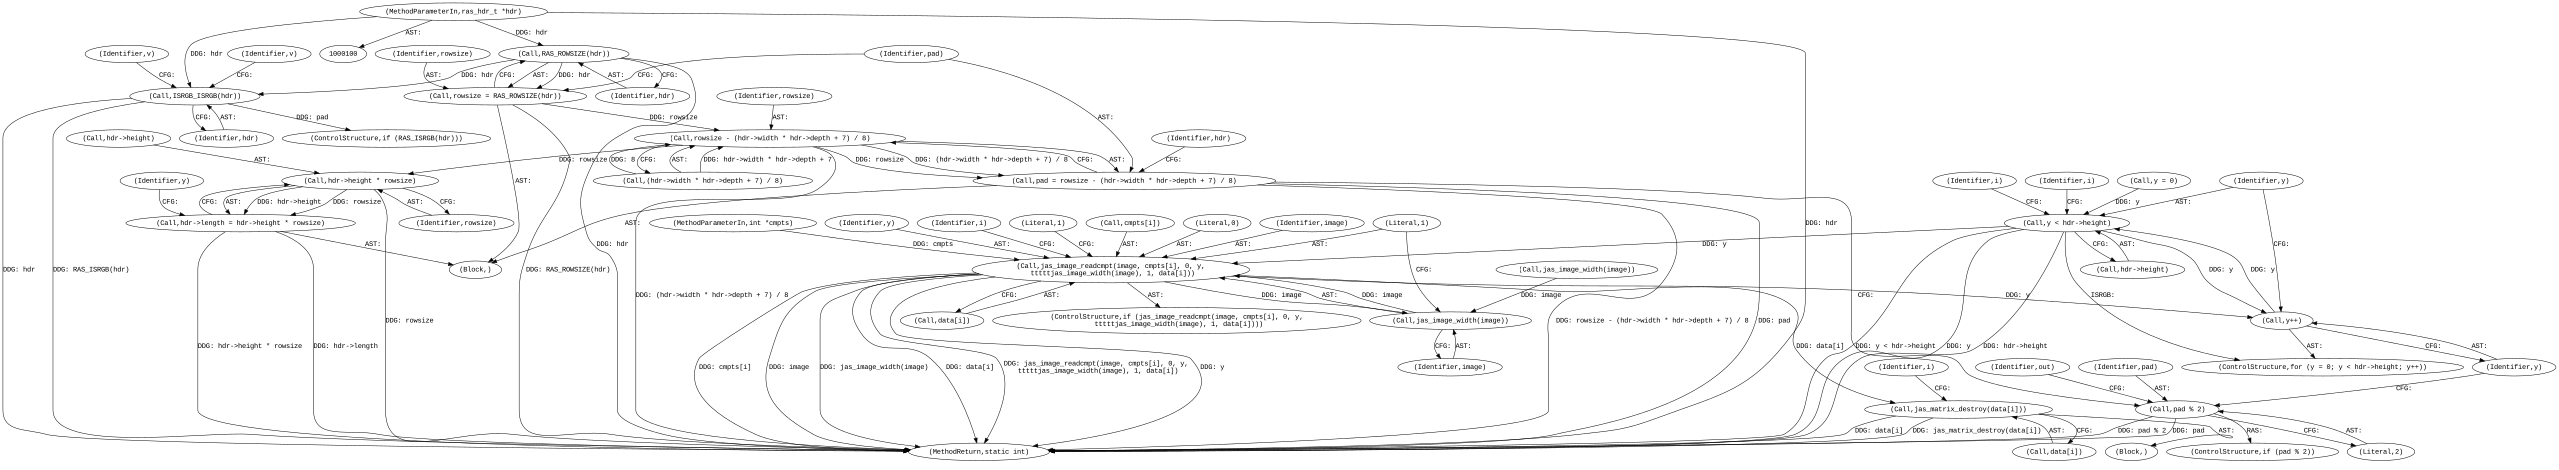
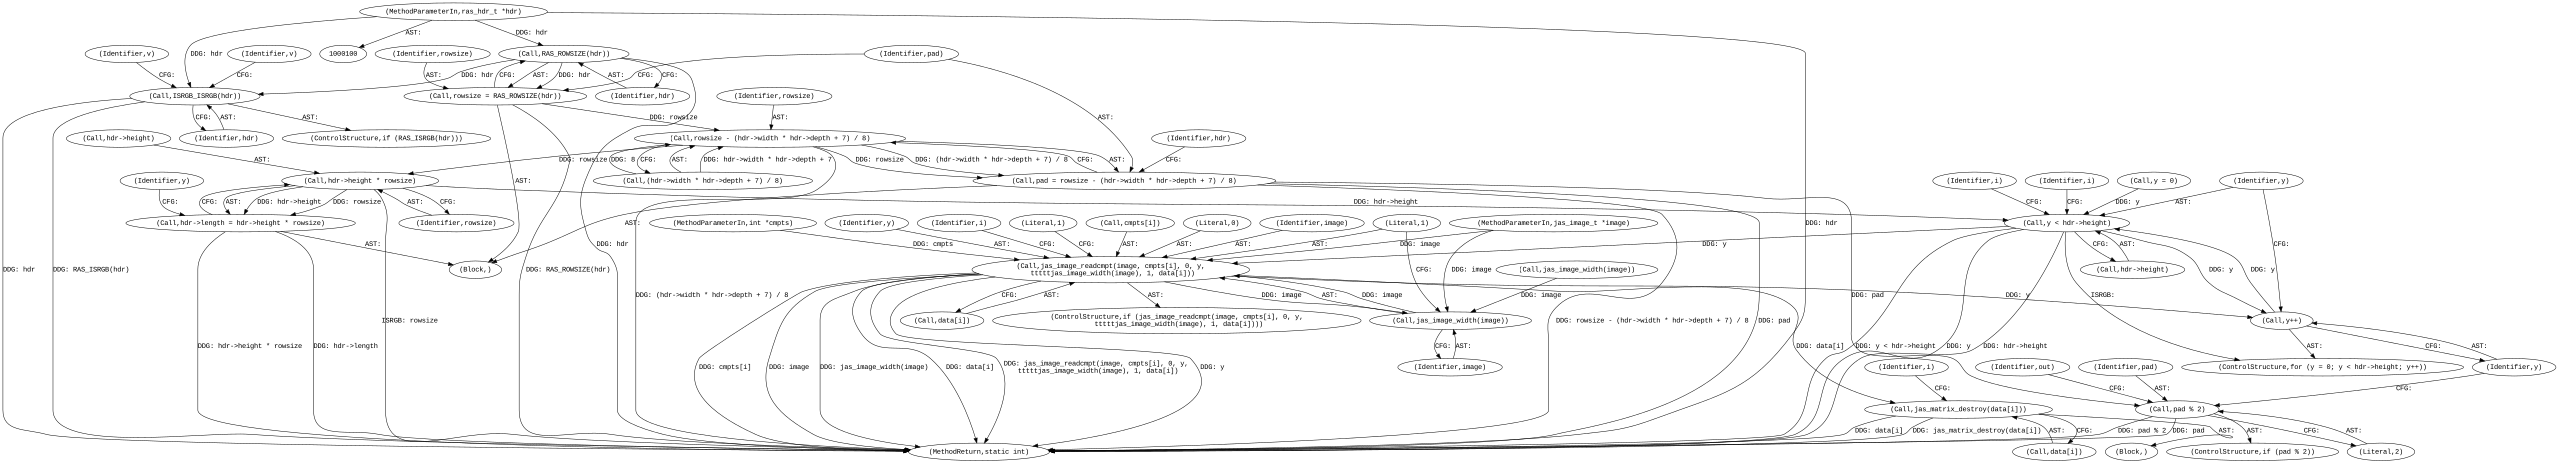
  digraph {
    fontname="Liberation Mono"
    node [fontname="Liberation Mono"]
    edge [fontname="Liberation Mono"]
    n1 [label="(Call,RAS_ROWSIZE(hdr))"]
    n2 [label="(Call,rowsize = RAS_ROWSIZE(hdr))"]
    n3 [label="(Call,ISRGB_ISRGB(hdr))"]
    n4 [label="(MethodReturn,static int)"]
    n5 [label="(Identifier,hdr)"]
    n6 [label="(Call,rowsize - (hdr->width * hdr->depth + 7) / 8)"]
    n7 [label="(Block,)"]
    n8 [label="(Identifier,hdr)"]
    n9 [label="(ControlStructure,if (RAS_ISRGB(hdr)))"]
    n10 [label="(MethodParameterIn,ras_hdr_t *hdr)"]
    1000100
    n12 [label="(Call,pad = rowsize - (hdr->width * hdr->depth + 7) / 8)"]
    n13 [label="(Call,hdr->height * rowsize)"]
    n14 [label="(Call,(hdr->width * hdr->depth + 7) / 8)"]
    n15 [label="(Call,pad % 2)"]
    n16 [label="(Call,hdr->length = hdr->height * rowsize)"]
    n17 [label="(Call,y < hdr->height)"]
    n18 [label="(Identifier,rowsize)"]
    n19 [label="(ControlStructure,if (pad % 2))"]
    n20 [label="(Literal,2)"]
    n21 [label="(Call,y++)"]
    n22 [label="(Call,jas_image_readcmpt(image, cmpts[i], 0, y,\n \t\t\t\t\tjas_image_width(image), 1, data[i]))"]
    n23 [label="(Call,hdr->height)"]
    n24 [label="(ControlStructure,for (y = 0; y < hdr->height; y++))"]
    n25 [label="(Identifier,y)"]
    n26 [label="(Call,jas_image_width(image))"]
    n27 [label="(Call,jas_matrix_destroy(data[i]))"]
    n28 [label="(Call,data[i])"]
    n29 [label="(ControlStructure,if (jas_image_readcmpt(image, cmpts[i], 0, y,\n \t\t\t\t\tjas_image_width(image), 1, data[i])))"]
    n30 [label="(Identifier,image)"]
    n31 [label="(Block,)"]
    n32 [label="(Call,data[i])"]
    n33 [label="(Literal,1)"]
    n34 [label="(Call,hdr->height)"]
    n35 [label="(MethodParameterIn,int *cmpts)"]
    n36 [label="(Identifier,out)"]
    n37 [label="(Identifier,y)"]
    n38 [label="(Identifier,i)"]
    n39 [label="(Identifier,pad)"]
    n40 [label="(Identifier,rowsize)"]
    n41 [label="(Identifier,i)"]
    n42 [label="(Literal,1)"]
    n43 [label="(Call,y = 0)"]
    n44 [label="(Call,jas_image_width(image))"]
    n45 [label="(Identifier,v)"]
    n46 [label="(Identifier,i)"]
    n47 [label="(Identifier,rowsize)"]
    n48 [label="(Identifier,pad)"]
    n49 [label="(Identifier,y)"]
    n50 [label="(Call,cmpts[i])"]
    n51 [label="(Literal,0)"]
    n52 [label="(Identifier,image)"]
    n53 [label="(Identifier,y)"]
    n54 [label="(Identifier,v)"]
+   n55 [label="(MethodParameterIn,jas_image_t *image)"]
    n56 [label="(Identifier,i)"]
    n57 [label="(Identifier,hdr)"]
    n1 -> n2 [label="AST: "]
    n1 -> n2 [label="DDG: hdr"]
    n1 -> n3 [label="DDG: hdr"]
    n1 -> n4 [label="DDG: hdr"]
    n1 -> n5 [label="CFG: "]
    n2 -> n1 [label="CFG: "]
    n2 -> n4 [label="DDG: RAS_ROWSIZE(hdr)"]
    n2 -> n6 [label="DDG: rowsize"]
    n2 -> n7 [label="AST: "]
    n3 -> n4 [label="DDG: hdr"]
    n3 -> n4 [label="DDG: RAS_ISRGB(hdr)"]
    n3 -> n8 [label="CFG: "]
-   n3 -> n9 [label="DDG: pad"]
+   n3 -> n9 [label="AST: "]
    n5 -> n1 [label="AST: "]
    n6 -> n4 [label="DDG: (hdr->width * hdr->depth + 7) / 8"]
    n6 -> n12 [label="AST: "]
    n6 -> n12 [label="DDG: rowsize"]
    n6 -> n12 [label="DDG: (hdr->width * hdr->depth + 7) / 8"]
    n6 -> n13 [label="DDG: rowsize"]
    n6 -> n14 [label="CFG: "]
    n8 -> n3 [label="AST: "]
    n10 -> n1 [label="DDG: hdr"]
    n10 -> n3 [label="DDG: hdr"]
    n10 -> n4 [label="DDG: hdr"]
    n10 -> 1000100 [label="AST: "]
    n12 -> n4 [label="DDG: pad"]
    n12 -> n4 [label="DDG: rowsize - (hdr->width * hdr->depth + 7) / 8"]
    n12 -> n6 [label="CFG: "]
    n12 -> n7 [label="AST: "]
-   n12 -> n15 [label="CFG: "]
-   n13 -> n4 [label="DDG: rowsize"]
+   n12 -> n15 [label="DDG: pad"]
+   n13 -> n4 [label="ISRGB: rowsize"]
    n13 -> n16 [label="AST: "]
    n13 -> n16 [label="DDG: hdr->height"]
    n13 -> n16 [label="DDG: rowsize"]
+   n13 -> n17 [label="DDG: hdr->height"]
    n13 -> n18 [label="CFG: "]
    n14 -> n6 [label="AST: "]
    n14 -> n6 [label="DDG: hdr->width * hdr->depth + 7"]
    n14 -> n6 [label="DDG: 8"]
    n15 -> n4 [label="DDG: pad % 2"]
    n15 -> n4 [label="DDG: pad"]
-   n15 -> n19 [label="RAS: "]
+   n15 -> n19 [label="AST: "]
    n15 -> n20 [label="CFG: "]
    n16 -> n4 [label="DDG: hdr->length"]
    n16 -> n4 [label="DDG: hdr->height * rowsize"]
    n16 -> n7 [label="AST: "]
    n16 -> n13 [label="CFG: "]
    n17 -> n4 [label="DDG: y < hdr->height"]
    n17 -> n4 [label="DDG: y"]
    n17 -> n4 [label="DDG: hdr->height"]
    n17 -> n21 [label="DDG: y"]
    n17 -> n22 [label="DDG: y"]
    n17 -> n23 [label="CFG: "]
    n17 -> n24 [label="ISRGB: "]
    n18 -> n13 [label="AST: "]
    n20 -> n15 [label="AST: "]
    n21 -> n17 [label="DDG: y"]
    n21 -> n24 [label="AST: "]
    n21 -> n25 [label="CFG: "]
    n22 -> n4 [label="DDG: data[i]"]
    n22 -> n4 [label="DDG: jas_image_readcmpt(image, cmpts[i], 0, y,\n \t\t\t\t\tjas_image_width(image), 1, data[i])"]
    n22 -> n4 [label="DDG: y"]
    n22 -> n4 [label="DDG: cmpts[i]"]
    n22 -> n4 [label="DDG: image"]
    n22 -> n4 [label="DDG: jas_image_width(image)"]
    n22 -> n21 [label="DDG: y"]
    n22 -> n26 [label="DDG: image"]
    n22 -> n27 [label="DDG: data[i]"]
    n22 -> n28 [label="CFG: "]
    n22 -> n29 [label="AST: "]
    n23 -> n17 [label="AST: "]
    n25 -> n15 [label="CFG: "]
    n25 -> n21 [label="AST: "]
    n26 -> n22 [label="AST: "]
    n26 -> n22 [label="DDG: image"]
    n26 -> n30 [label="CFG: "]
    n27 -> n4 [label="DDG: data[i]"]
    n27 -> n4 [label="DDG: jas_matrix_destroy(data[i])"]
    n27 -> n31 [label="AST: "]
    n27 -> n32 [label="CFG: "]
    n28 -> n22 [label="AST: "]
    n30 -> n26 [label="AST: "]
    n32 -> n27 [label="AST: "]
    n33 -> n22 [label="AST: "]
    n33 -> n26 [label="CFG: "]
    n34 -> n13 [label="AST: "]
    n35 -> n22 [label="DDG: cmpts"]
    n36 -> n15 [label="CFG: "]
    n37 -> n22 [label="AST: "]
    n38 -> n27 [label="CFG: "]
    n39 -> n15 [label="AST: "]
    n40 -> n2 [label="AST: "]
    n41 -> n22 [label="CFG: "]
    n42 -> n22 [label="CFG: "]
    n43 -> n17 [label="DDG: y"]
    n44 -> n26 [label="DDG: image"]
    n45 -> n3 [label="CFG: "]
    n46 -> n17 [label="CFG: "]
    n47 -> n6 [label="AST: "]
    n48 -> n2 [label="CFG: "]
    n48 -> n12 [label="AST: "]
    n49 -> n16 [label="CFG: "]
    n50 -> n22 [label="AST: "]
    n51 -> n22 [label="AST: "]
    n52 -> n22 [label="AST: "]
    n53 -> n17 [label="AST: "]
    n53 -> n21 [label="CFG: "]
    n54 -> n3 [label="CFG: "]
+   n55 -> n22 [label="DDG: image"]
+   n55 -> n26 [label="DDG: image"]
    n56 -> n17 [label="CFG: "]
    n57 -> n12 [label="CFG: "]
  }
